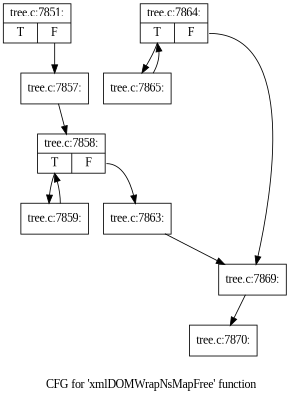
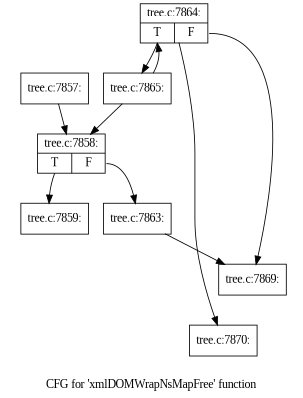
  digraph {
    fontname="Liberation Serif"
    label="CFG for 'xmlDOMWrapNsMapFree' function"
    node [fontname="Liberation Serif" shape=record]
    edge [fontname="Liberation Serif"]
-   n1 [label="{tree.c:7851:|{<s0>T|<s1>F}}"]
    n2 [label="{tree.c:7857:}"]
    n3 [label="{tree.c:7858:|{<s0>T|<s1>F}}"]
    n4 [label="{tree.c:7870:}"]
    n5 [label="{tree.c:7859:}"]
    n6 [label="{tree.c:7863:}"]
    n7 [label="{tree.c:7869:}"]
    n8 [label="{tree.c:7864:|{<s0>T|<s1>F}}"]
    n9 [label="{tree.c:7865:}"]
-   n1 -> n2 [tailport=s1]
    n2 -> n3
    n3 -> n5 [tailport=s0]
    n3 -> n6 [tailport=s1]
-   n5 -> n3
+   n9 -> n3
    n6 -> n7
-   n7 -> n4
+   n8 -> n4
    n8 -> n7 [tailport=s1]
    n8 -> n9 [tailport=s0]
    n9 -> n8
  }
